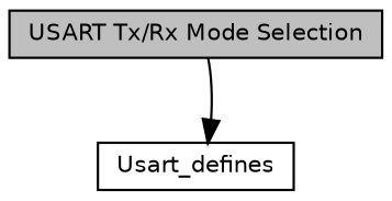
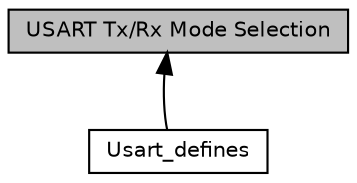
  digraph {
    rankdir=TB
    node [color=black fontname=Helvetica fontsize=10 shape=record style=filled]
    n1 [fillcolor=grey75 fontcolor=black height=0.2 label="USART Tx/Rx Mode Selection" width=0.4]
    n2 [fillcolor=white height=0.2 label=Usart_defines width=0.4]
-   n2 -> n1 [dir=back fontname=Helvetica fontsize=10 labelfontname=Helvetica labelfontsize=10 shape=plaintext style=solid]
+   n1 -> n2 [dir=back fontname=Helvetica fontsize=10 labelfontname=Helvetica labelfontsize=10 shape=plaintext style=solid]
  }
